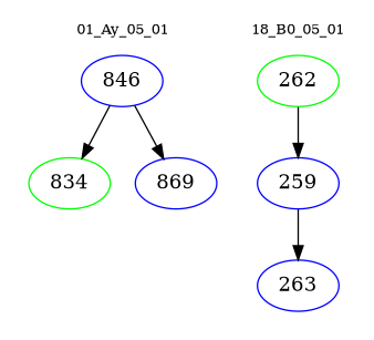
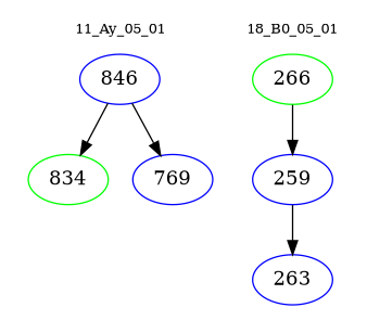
  digraph {
    node [color=blue]
    edge [color=black]
    n1 [color=green label=834]
    n2 [label=846]
-   n3 [label=869]
-   n4 [color=green label=262]
+   n3 [label=769]
+   n4 [color=green label=266]
    n5 [label=259]
    n6 [label=263]
    subgraph cluster_1 {
      color=white
      fontsize=10
-     label="01_Ay_05_01"
+     label="11_Ay_05_01"
      n1
      n2
      n3
    }
    subgraph cluster_2 {
      color=white
      fontsize=10
      label="18_B0_05_01"
      n4
      n5
      n6
    }
    n2 -> n1
    n2 -> n3
    n4 -> n5
    n5 -> n6
  }
